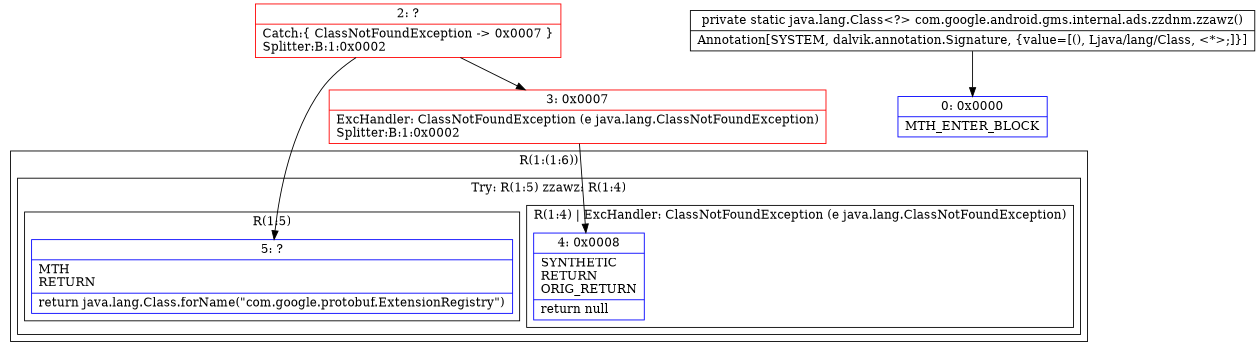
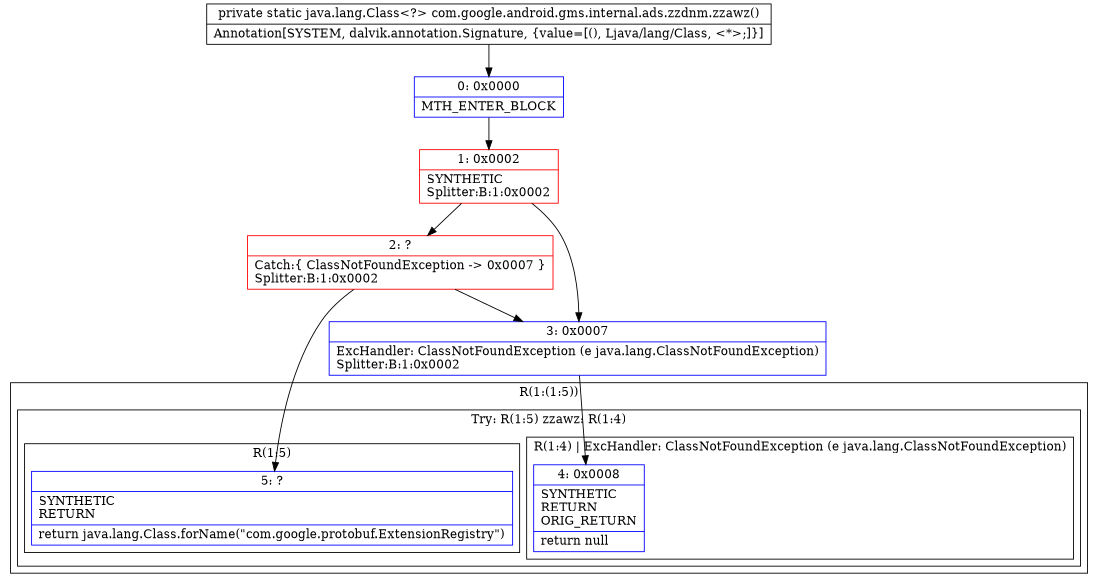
  digraph {
    node [color=blue shape=record]
-   n1 [label="{5\:\ ?|MTH\lRETURN\l|return java.lang.Class.forName(\"com.google.protobuf.ExtensionRegistry\")\l}"]
+   n1 [label="{5\:\ ?|SYNTHETIC\lRETURN\l|return java.lang.Class.forName(\"com.google.protobuf.ExtensionRegistry\")\l}"]
    n2 [label="{4\:\ 0x0008|SYNTHETIC\lRETURN\lORIG_RETURN\l|return null\l}"]
    n3 [label="{0\:\ 0x0000|MTH_ENTER_BLOCK\l}"]
+   n4 [color=red label="{1\:\ 0x0002|SYNTHETIC\lSplitter:B:1:0x0002\l}"]
    n5 [color=red label="{2\:\ ?|Catch:\{ ClassNotFoundException \-\> 0x0007 \}\lSplitter:B:1:0x0002\l}"]
-   n6 [color=red label="{3\:\ 0x0007|ExcHandler: ClassNotFoundException (e java.lang.ClassNotFoundException)\lSplitter:B:1:0x0002\l}"]
+   n6 [label="{3\:\ 0x0007|ExcHandler: ClassNotFoundException (e java.lang.ClassNotFoundException)\lSplitter:B:1:0x0002\l}"]
    n7 [label="{private static java.lang.Class\<?\> com.google.android.gms.internal.ads.zzdnm.zzawz()  | Annotation[SYSTEM, dalvik.annotation.Signature, \{value=[(), Ljava\/lang\/Class, \<*\>;]\}]\l}" color=""]
    subgraph cluster_1 {
-     label="R(1:(1:6))"
+     label="R(1:(1:5))"
      subgraph cluster_2 {
        label="Try: R(1:5) zzawz: R(1:4)"
        subgraph cluster_3 {
          label="R(1:5)"
          n1
        }
        subgraph cluster_4 {
          label="R(1:4) | ExcHandler: ClassNotFoundException (e java.lang.ClassNotFoundException)\l"
          n2
        }
      }
    }
    subgraph cluster_5 {
      label="R(1:4) | ExcHandler: ClassNotFoundException (e java.lang.ClassNotFoundException)\l"
    }
+   n3 -> n4
+   n4 -> n5
+   n4 -> n6
    n5 -> n1
    n5 -> n6
    n6 -> n2
    n7 -> n3
  }
